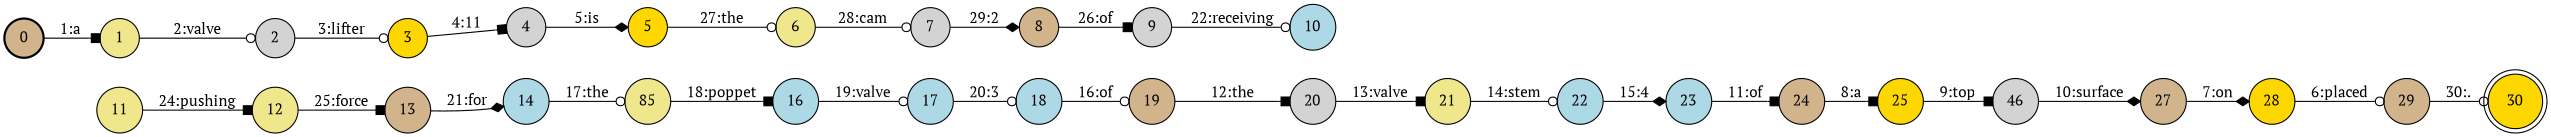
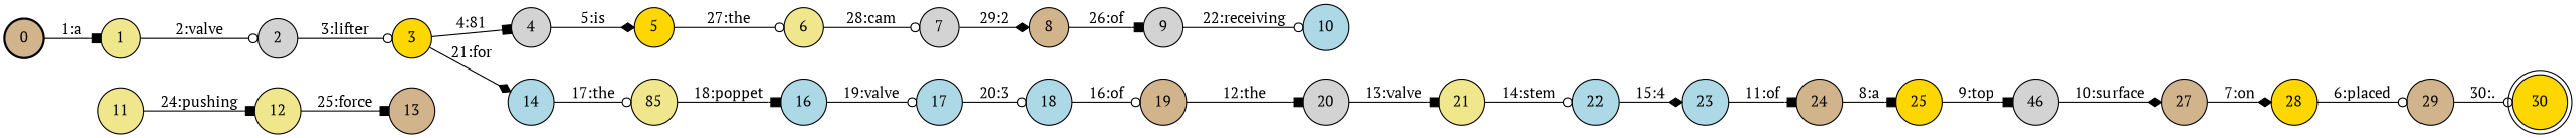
  digraph {
    fontname="PT Serif"
    nodesep=0.25
    rankdir=LR
    ranksep=0.4
    node [fillcolor=tan fontname="PT Serif" fontsize=14 shape=circle style="solid,filled"]
    edge [arrowhead=odot fontname="PT Serif" fontsize=14]
    n1 [label=0 style="bold,filled"]
    n2 [fillcolor=khaki label=1]
    n3 [fillcolor=lightgrey label=2]
    n4 [fillcolor=gold label=3]
    n5 [fillcolor=lightgrey label=4]
    n6 [fillcolor=gold label=5]
    n7 [fillcolor=khaki label=6]
    n8 [fillcolor=lightgrey label=7]
    n9 [label=8]
    n10 [fillcolor=lightgrey label=9]
    n11 [fillcolor=lightblue label=10]
    n12 [fillcolor=khaki label=11]
    n13 [fillcolor=khaki label=12]
    n14 [label=13]
    n15 [fillcolor=lightblue label=14]
    n16 [fillcolor=khaki label=85]
    n17 [fillcolor=lightblue label=16]
    n18 [fillcolor=lightblue label=17]
    n19 [fillcolor=lightblue label=18]
    n20 [label=19]
    n21 [fillcolor=lightgrey label=20]
    n22 [fillcolor=khaki label=21]
    n23 [fillcolor=lightblue label=22]
    n24 [fillcolor=lightblue label=23]
    n25 [label=24]
    n26 [fillcolor=gold label=25]
    n27 [fillcolor=lightgrey label=46]
    n28 [label=27]
    n29 [fillcolor=gold label=28]
    n30 [label=29]
    n31 [fillcolor=gold label=30 shape=doublecircle]
    n1 -> n2 [arrowhead=box label="1:a"]
    n2 -> n3 [label="2:valve"]
    n3 -> n4 [label="3:lifter"]
-   n4 -> n5 [arrowhead=box label="4:11"]
+   n4 -> n5 [arrowhead=box label="4:81"]
    n5 -> n6 [arrowhead=diamond label="5:is"]
    n6 -> n7 [label="27:the"]
    n7 -> n8 [label="28:cam"]
    n8 -> n9 [arrowhead=diamond label="29:2"]
    n9 -> n10 [arrowhead=box label="26:of"]
    n10 -> n11 [label="22:receiving"]
    n12 -> n13 [arrowhead=box label="24:pushing"]
    n13 -> n14 [arrowhead=box label="25:force"]
-   n14 -> n15 [arrowhead=diamond label="21:for"]
+   n4 -> n15 [arrowhead=diamond label="21:for"]
    n15 -> n16 [label="17:the"]
    n16 -> n17 [arrowhead=box label="18:poppet"]
    n17 -> n18 [label="19:valve"]
    n18 -> n19 [label="20:3"]
    n19 -> n20 [label="16:of"]
    n20 -> n21 [arrowhead=box label="12:the"]
    n21 -> n22 [arrowhead=box label="13:valve"]
    n22 -> n23 [label="14:stem"]
    n23 -> n24 [arrowhead=diamond label="15:4"]
    n24 -> n25 [arrowhead=box label="11:of"]
    n25 -> n26 [arrowhead=box label="8:a"]
    n26 -> n27 [arrowhead=box label="9:top"]
    n27 -> n28 [arrowhead=diamond label="10:surface"]
    n28 -> n29 [arrowhead=diamond label="7:on"]
    n29 -> n30 [label="6:placed"]
    n30 -> n31 [label="30:."]
  }
